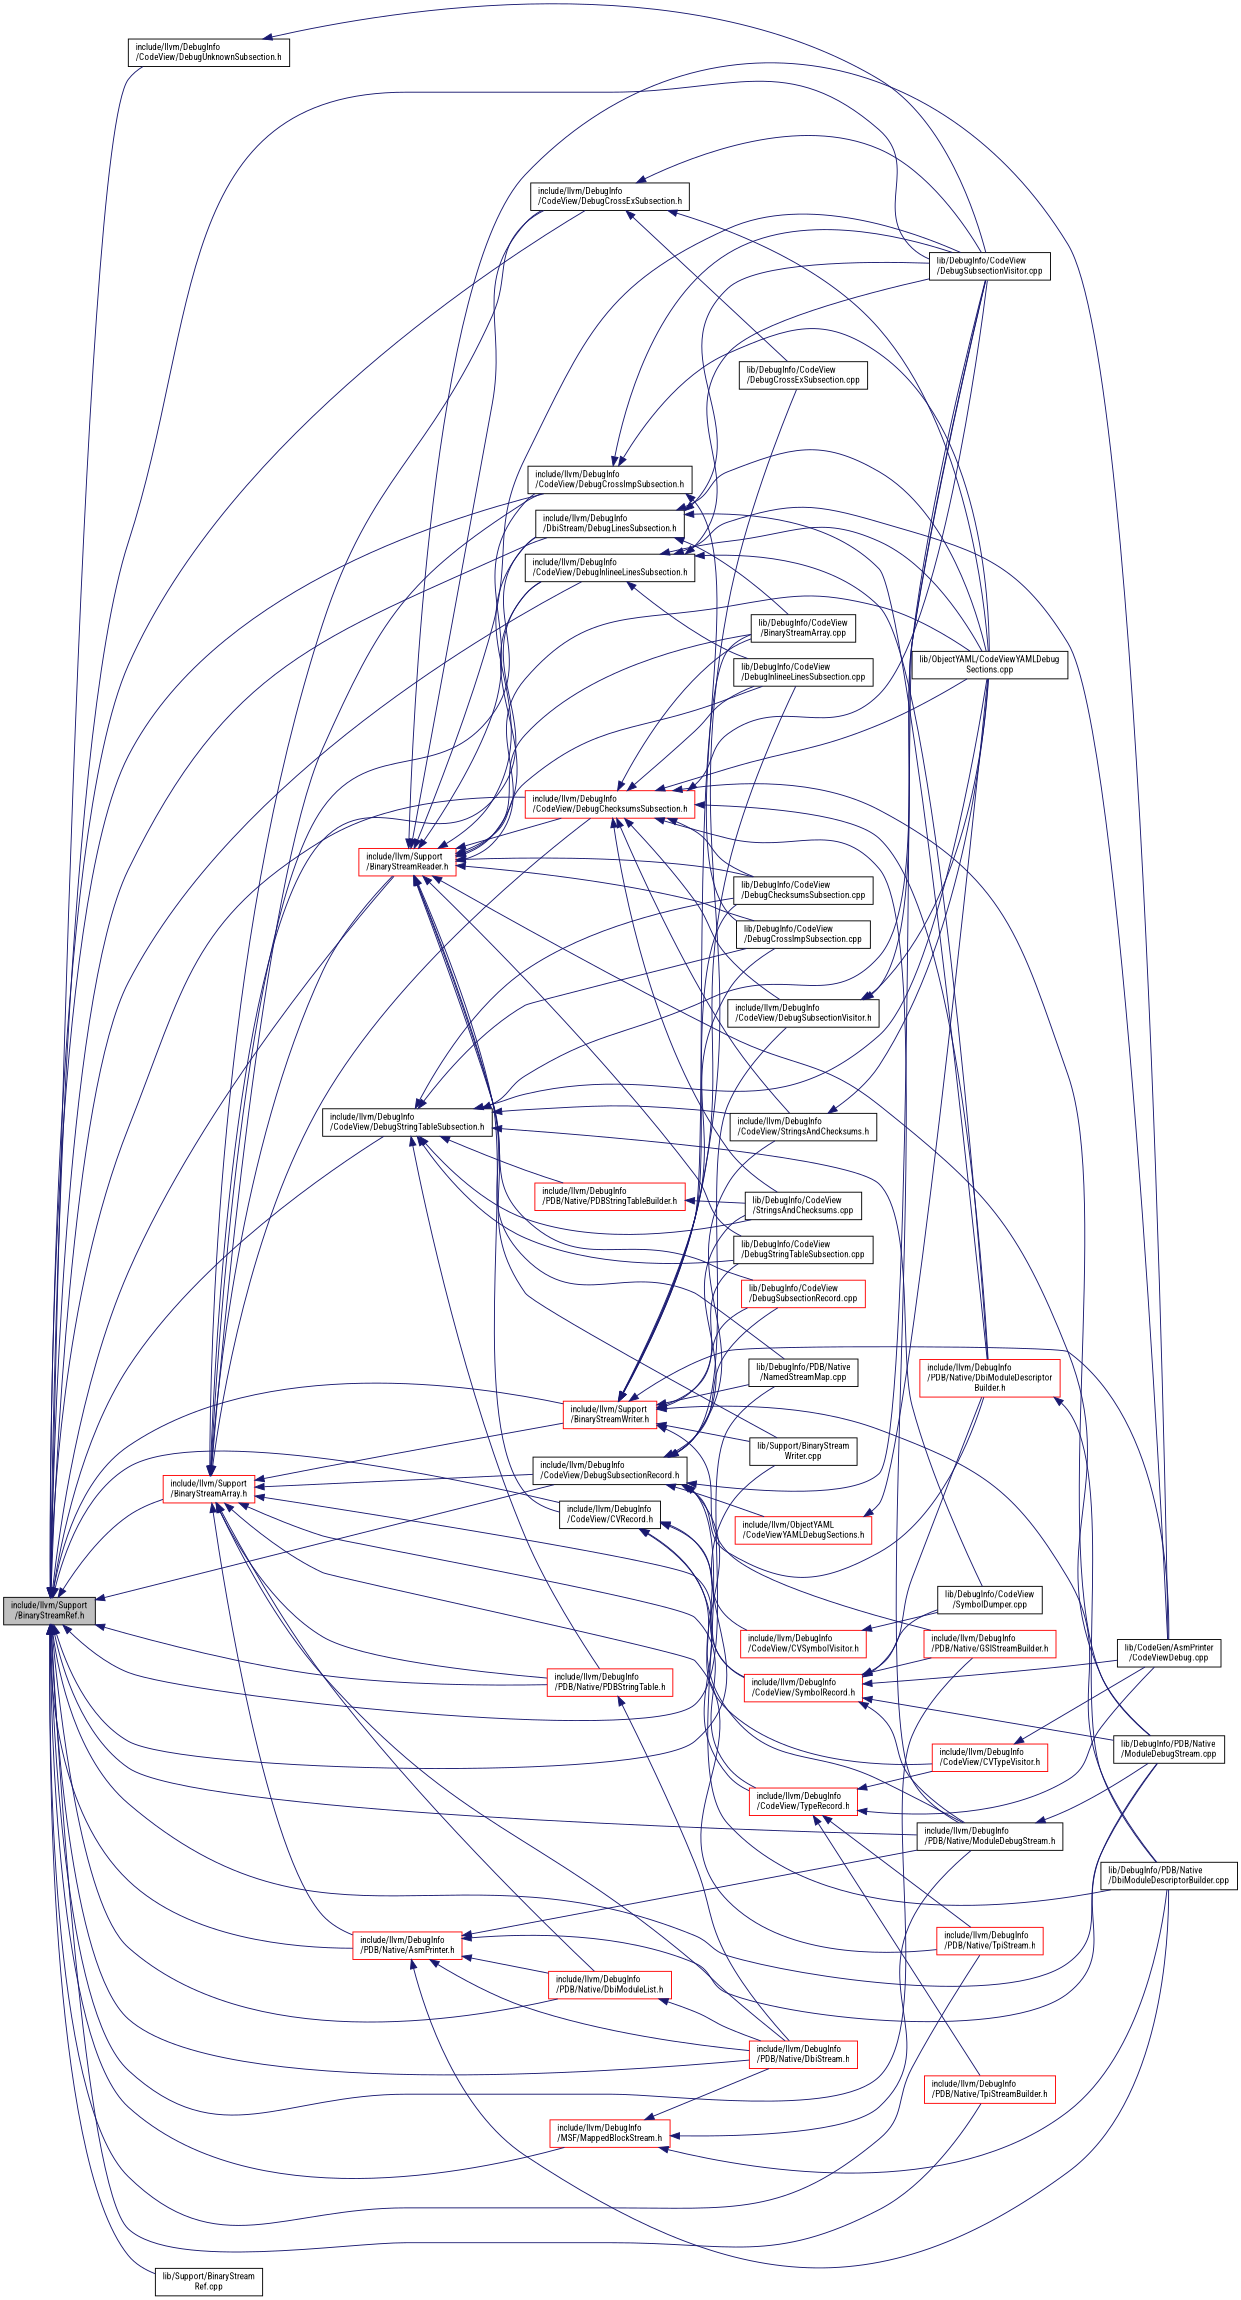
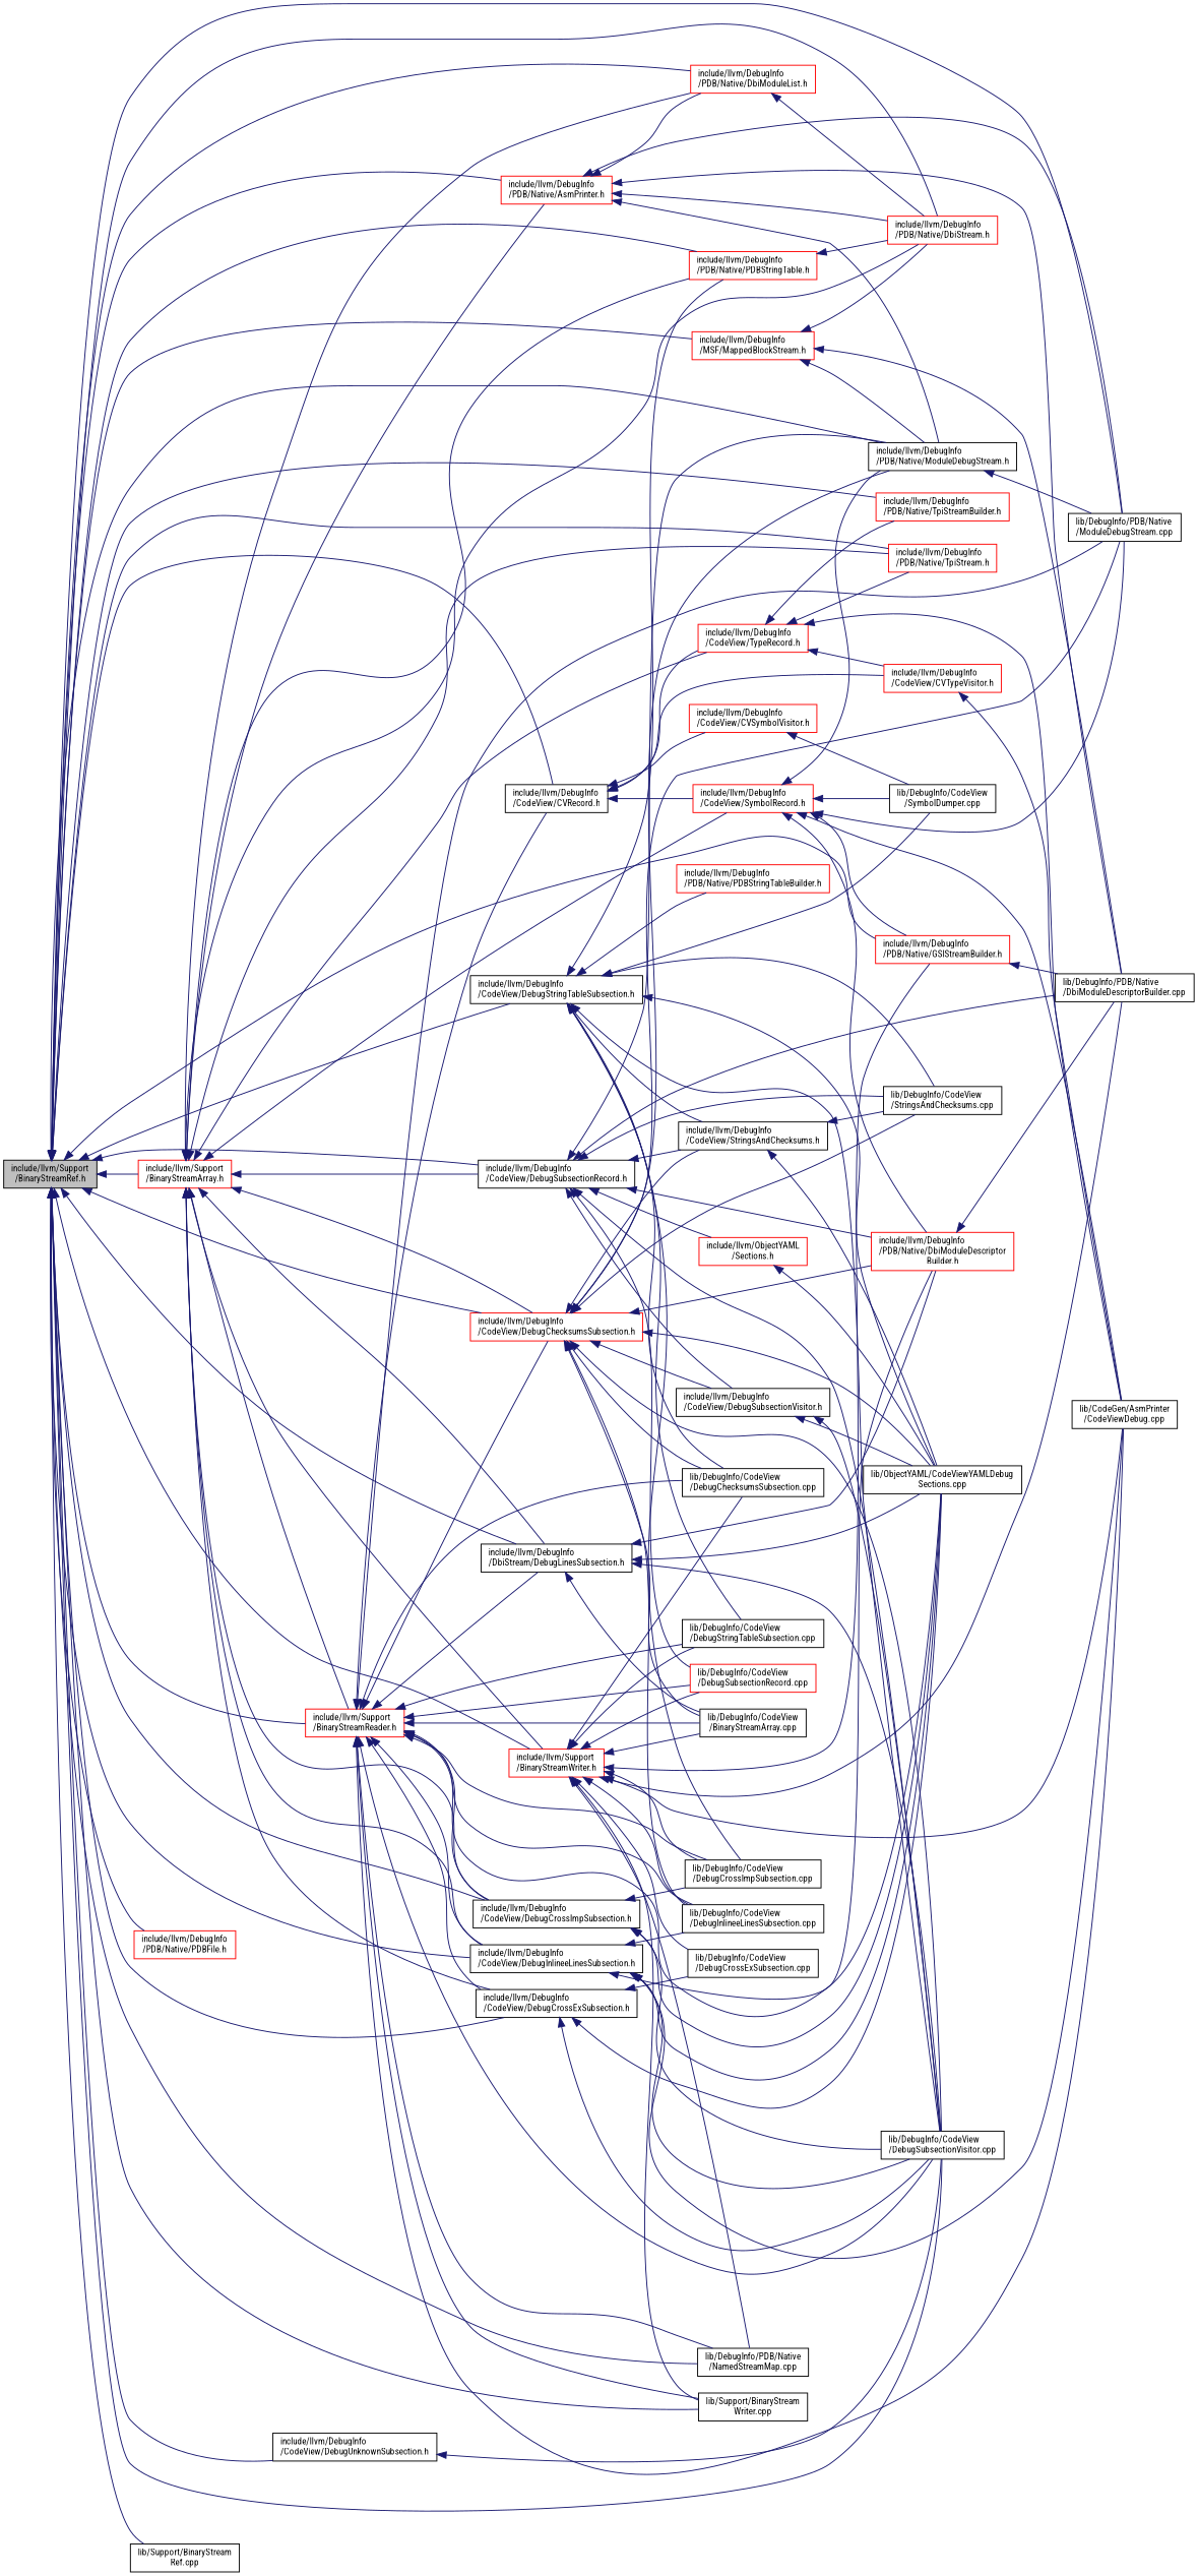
  digraph {
    fontname="Roboto Condensed"
    rankdir=LR
    node [color=black fontname="Roboto Condensed" fontsize=10 shape=box]
    edge [color=midnightblue dir=back fontname="Roboto Condensed" fontsize=10 labelfontname=Helvetica labelfontsize=10 style=solid]
    n1 [fillcolor=grey75 fontcolor=black height=0.2 label="include/llvm/Support\l/BinaryStreamRef.h" style=filled width=0.4]
    n2 [height=0.2 label="include/llvm/DebugInfo\l/CodeView/CVRecord.h" width=0.4]
    n3 [color=red height=0.2 label="include/llvm/DebugInfo\l/PDB/Native/GSIStreamBuilder.h" width=0.4]
    n4 [height=0.2 label="include/llvm/DebugInfo\l/PDB/Native/ModuleDebugStream.h" width=0.4]
    n5 [height=0.2 label="lib/DebugInfo/PDB/Native\l/ModuleDebugStream.cpp" width=0.4]
    n6 [color=red height=0.2 label="include/llvm/DebugInfo\l/PDB/Native/TpiStream.h" width=0.4]
    n7 [color=red height=0.2 label="include/llvm/DebugInfo\l/PDB/Native/TpiStreamBuilder.h" width=0.4]
    n8 [color=red height=0.2 label="include/llvm/DebugInfo\l/CodeView/DebugChecksumsSubsection.h" width=0.4]
    n9 [height=0.2 label="lib/DebugInfo/CodeView\l/DebugSubsectionVisitor.cpp" width=0.4]
    n10 [height=0.2 label="include/llvm/DebugInfo\l/CodeView/DebugCrossExSubsection.h" width=0.4]
    n11 [height=0.2 label="include/llvm/DebugInfo\l/CodeView/DebugCrossImpSubsection.h" width=0.4]
    n12 [height=0.2 label="include/llvm/DebugInfo\l/CodeView/DebugInlineeLinesSubsection.h" width=0.4]
    n13 [height=0.2 label="include/llvm/DebugInfo\l/DbiStream/DebugLinesSubsection.h" width=0.4]
    n14 [height=0.2 label="include/llvm/DebugInfo\l/CodeView/DebugStringTableSubsection.h" width=0.4]
    n15 [color=red height=0.2 label="include/llvm/DebugInfo\l/PDB/Native/PDBStringTable.h" width=0.4]
    n16 [color=red height=0.2 label="include/llvm/DebugInfo\l/PDB/Native/DbiStream.h" width=0.4]
    n17 [height=0.2 label="include/llvm/DebugInfo\l/CodeView/DebugSubsectionRecord.h" width=0.4]
    n18 [height=0.2 label="include/llvm/DebugInfo\l/CodeView/DebugUnknownSubsection.h" width=0.4]
    n19 [color=red height=0.2 label="include/llvm/DebugInfo\l/MSF/MappedBlockStream.h" width=0.4]
    n20 [color=red height=0.2 label="include/llvm/DebugInfo\l/PDB/Native/AsmPrinter.h" width=0.4]
    n21 [color=red height=0.2 label="include/llvm/DebugInfo\l/PDB/Native/DbiModuleList.h" width=0.4]
+   n22 [color=red height=0.2 label="include/llvm/DebugInfo\l/PDB/Native/PDBFile.h" width=0.4]
    n23 [color=red height=0.2 label="include/llvm/Support\l/BinaryStreamArray.h" width=0.4]
    n24 [color=red height=0.2 label="include/llvm/Support\l/BinaryStreamReader.h" width=0.4]
    n25 [height=0.2 label="lib/DebugInfo/PDB/Native\l/NamedStreamMap.cpp" width=0.4]
    n26 [height=0.2 label="lib/Support/BinaryStream\lWriter.cpp" width=0.4]
    n27 [color=red height=0.2 label="include/llvm/Support\l/BinaryStreamWriter.h" width=0.4]
    n28 [height=0.2 label="lib/Support/BinaryStream\lRef.cpp" width=0.4]
    n29 [color=red height=0.2 label="include/llvm/DebugInfo\l/CodeView/CVSymbolVisitor.h" width=0.4]
    n30 [color=red height=0.2 label="include/llvm/DebugInfo\l/CodeView/CVTypeVisitor.h" width=0.4]
    n31 [color=red height=0.2 label="include/llvm/DebugInfo\l/CodeView/SymbolRecord.h" width=0.4]
    n32 [color=red height=0.2 label="include/llvm/DebugInfo\l/CodeView/TypeRecord.h" width=0.4]
    n33 [height=0.2 label="lib/DebugInfo/PDB/Native\l/DbiModuleDescriptorBuilder.cpp" width=0.4]
    n34 [color=red height=0.2 label="include/llvm/DebugInfo\l/PDB/Native/DbiModuleDescriptor\lBuilder.h" width=0.4]
    n35 [height=0.2 label="include/llvm/DebugInfo\l/CodeView/StringsAndChecksums.h" width=0.4]
    n36 [height=0.2 label="lib/ObjectYAML/CodeViewYAMLDebug\lSections.cpp" width=0.4]
    n37 [height=0.2 label="lib/DebugInfo/CodeView\l/StringsAndChecksums.cpp" width=0.4]
    n38 [height=0.2 label="lib/DebugInfo/CodeView\l/DebugChecksumsSubsection.cpp" width=0.4]
    n39 [height=0.2 label="lib/DebugInfo/CodeView\l/DebugInlineeLinesSubsection.cpp" width=0.4]
    n40 [height=0.2 label="lib/DebugInfo/CodeView\l/BinaryStreamArray.cpp" width=0.4]
    n41 [height=0.2 label="include/llvm/DebugInfo\l/CodeView/DebugSubsectionVisitor.h" width=0.4]
    n42 [height=0.2 label="lib/DebugInfo/CodeView\l/DebugCrossExSubsection.cpp" width=0.4]
    n43 [height=0.2 label="lib/DebugInfo/CodeView\l/DebugCrossImpSubsection.cpp" width=0.4]
    n44 [height=0.2 label="lib/CodeGen/AsmPrinter\l/CodeViewDebug.cpp" width=0.4]
    n45 [height=0.2 label="lib/DebugInfo/CodeView\l/SymbolDumper.cpp" width=0.4]
    n46 [color=red height=0.2 label="include/llvm/DebugInfo\l/PDB/Native/PDBStringTableBuilder.h" width=0.4]
    n47 [height=0.2 label="lib/DebugInfo/CodeView\l/DebugStringTableSubsection.cpp" width=0.4]
-   n48 [color=red height=0.2 label="include/llvm/ObjectYAML\l/CodeViewYAMLDebugSections.h" width=0.4]
+   n48 [color=red height=0.2 label="include/llvm/ObjectYAML\l/Sections.h" width=0.4]
    n49 [color=red height=0.2 label="lib/DebugInfo/CodeView\l/DebugSubsectionRecord.cpp" width=0.4]
    n1 -> n2
    n1 -> n3
    n1 -> n4
    n1 -> n5
    n1 -> n6
    n1 -> n7
    n1 -> n8
    n1 -> n9
    n1 -> n10
    n1 -> n11
    n1 -> n12
    n1 -> n13
    n1 -> n14
    n1 -> n15
    n1 -> n16
    n1 -> n17
    n1 -> n18
    n1 -> n19
    n1 -> n20
    n1 -> n21
+   n1 -> n22
    n1 -> n23
    n1 -> n24
    n1 -> n25
    n1 -> n26
    n1 -> n27
    n1 -> n28
    n2 -> n29
    n2 -> n30
    n2 -> n31
    n2 -> n32
+   n3 -> n33
    n4 -> n5
    n8 -> n4
    n8 -> n5
    n8 -> n9
    n8 -> n34
    n8 -> n35
    n8 -> n36
    n8 -> n37
    n8 -> n38
    n8 -> n39
    n8 -> n40
    n8 -> n41
    n10 -> n9
    n10 -> n36
    n10 -> n42
    n11 -> n9
    n11 -> n36
    n11 -> n43
    n12 -> n9
    n12 -> n34
    n12 -> n36
    n12 -> n39
    n12 -> n44
    n13 -> n9
    n13 -> n34
    n13 -> n36
    n13 -> n40
    n14 -> n9
    n14 -> n15
    n14 -> n35
    n14 -> n36
    n14 -> n37
    n14 -> n38
    n14 -> n43
    n14 -> n45
    n14 -> n46
    n14 -> n47
    n15 -> n16
    n17 -> n4
    n17 -> n9
    n17 -> n33
    n17 -> n34
    n17 -> n35
    n17 -> n37
    n17 -> n41
    n17 -> n48
    n17 -> n49
    n18 -> n9
    n19 -> n4
    n19 -> n16
    n19 -> n33
    n20 -> n4
    n20 -> n5
    n20 -> n16
    n20 -> n21
    n20 -> n33
    n21 -> n16
    n23 -> n6
    n23 -> n8
    n23 -> n10
    n23 -> n11
    n23 -> n12
    n23 -> n13
    n23 -> n15
    n23 -> n16
    n23 -> n17
    n23 -> n20
    n23 -> n21
    n23 -> n24
    n23 -> n27
    n23 -> n31
    n23 -> n32
    n24 -> n2
    n24 -> n5
    n24 -> n8
    n24 -> n9
    n24 -> n10
    n24 -> n11
    n24 -> n12
    n24 -> n13
    n24 -> n25
    n24 -> n26
    n24 -> n36
    n24 -> n38
    n24 -> n39
    n24 -> n40
    n24 -> n43
    n24 -> n44
    n24 -> n47
    n24 -> n49
    n27 -> n3
    n27 -> n25
    n27 -> n26
    n27 -> n33
    n27 -> n38
    n27 -> n39
    n27 -> n40
    n27 -> n42
    n27 -> n43
    n27 -> n44
    n27 -> n47
    n27 -> n49
    n29 -> n45
    n30 -> n44
    n31 -> n3
    n31 -> n4
    n31 -> n5
    n31 -> n34
    n31 -> n44
    n31 -> n45
    n32 -> n6
    n32 -> n7
    n32 -> n30
    n32 -> n44
    n34 -> n33
    n35 -> n36
-   n46 -> n37
+   n35 -> n37
    n41 -> n9
    n41 -> n36
    n48 -> n36
  }
